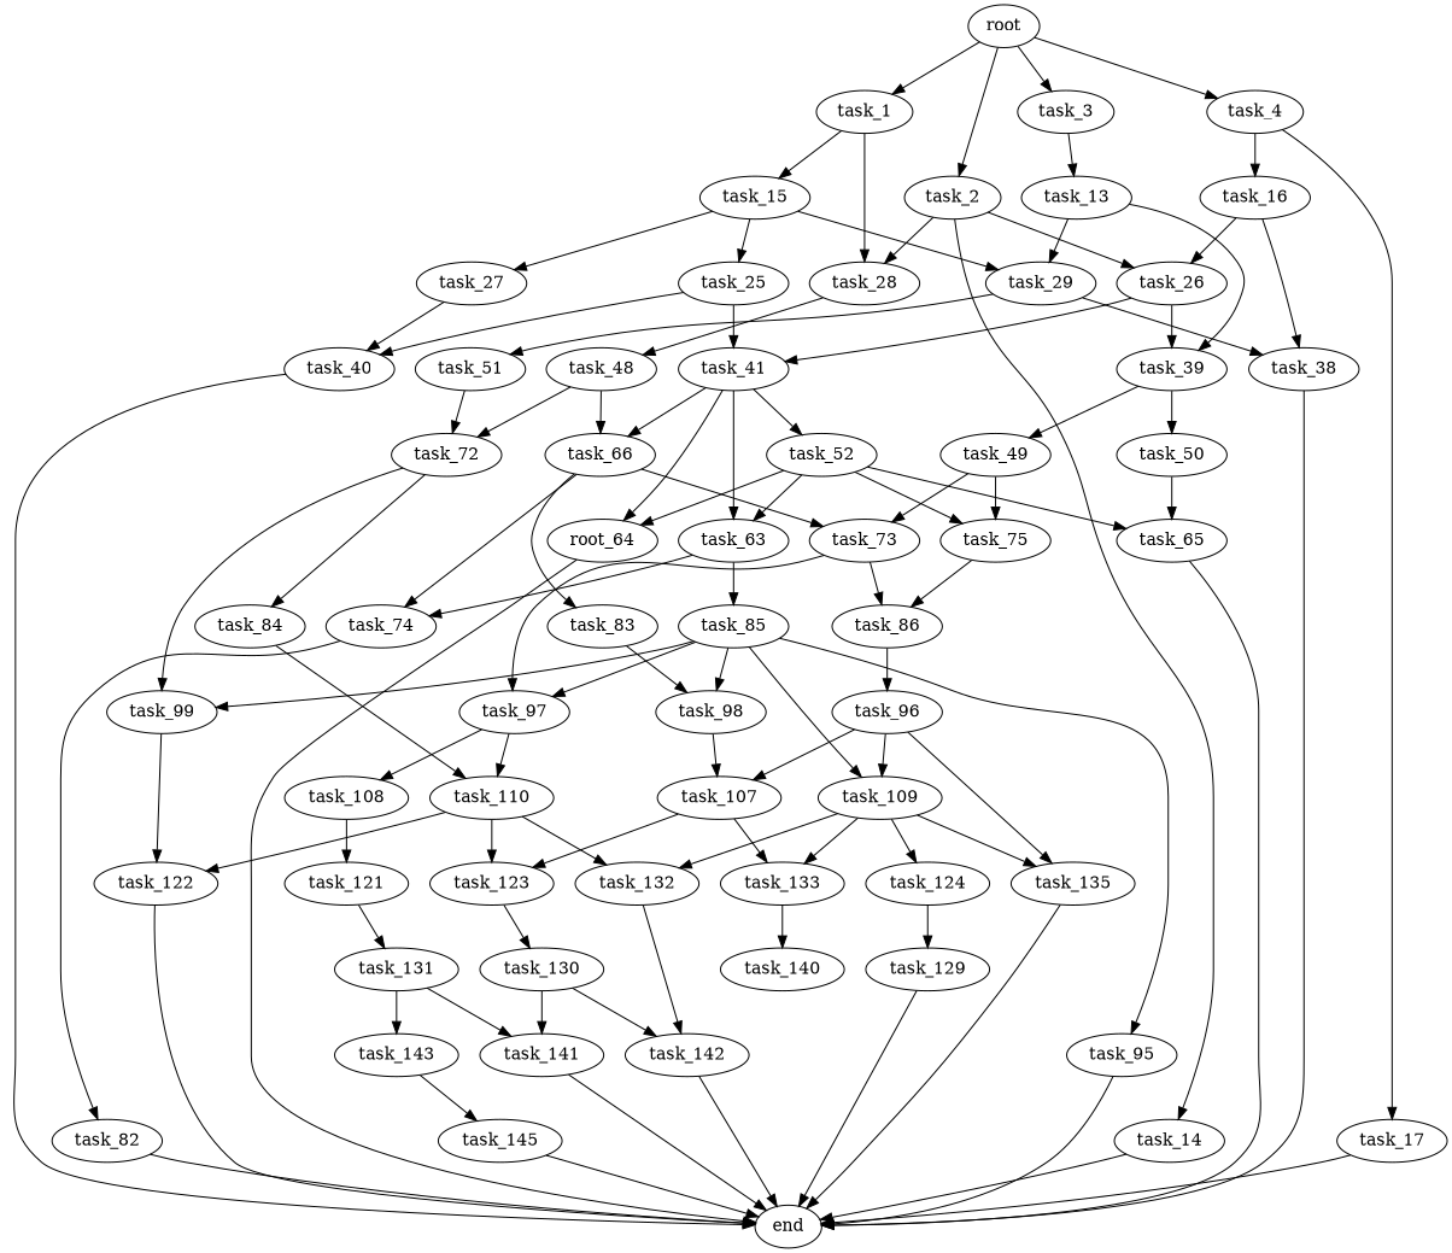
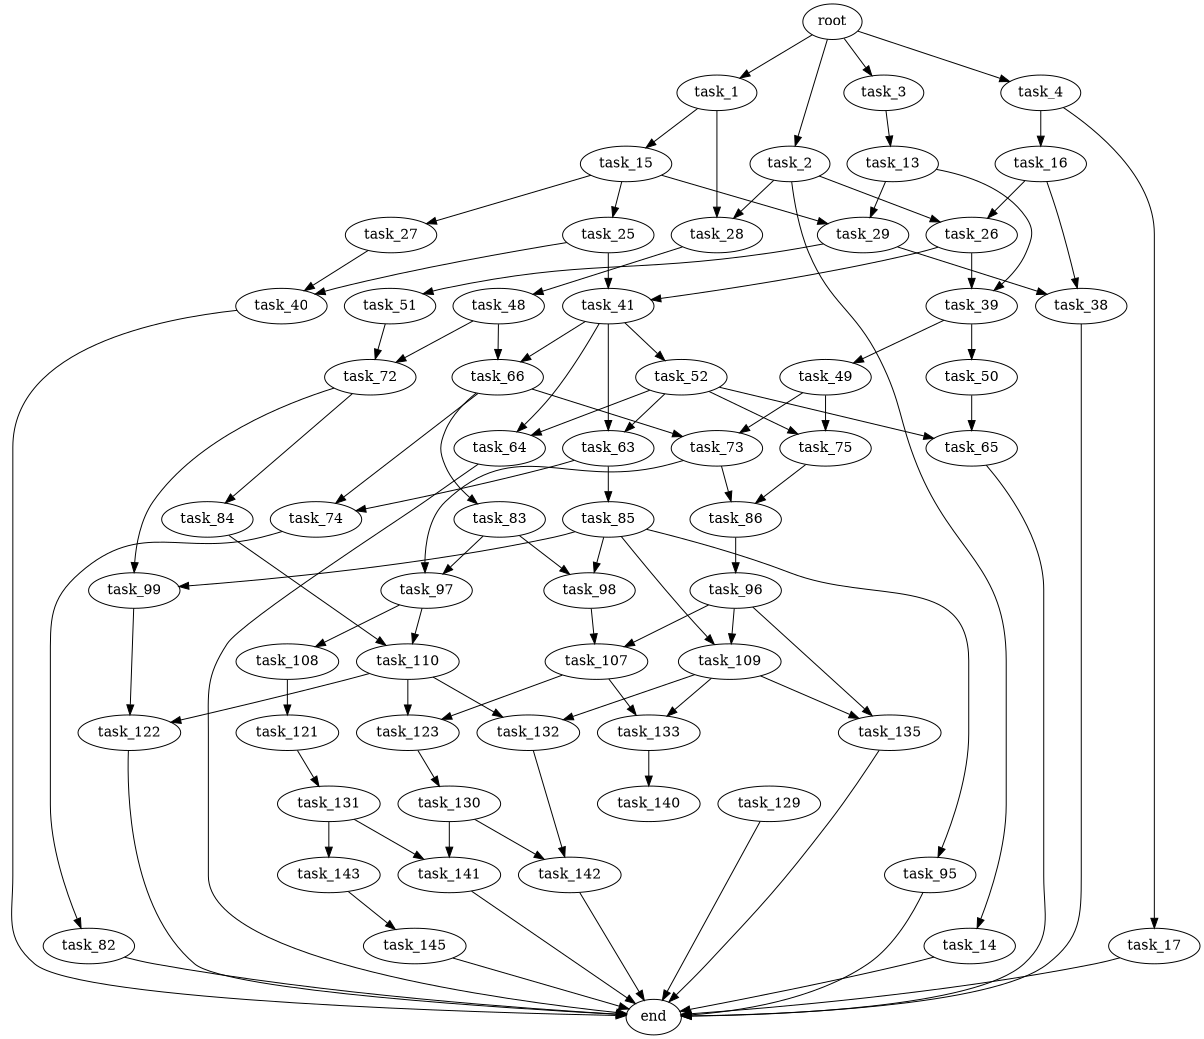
  digraph {
    root
    task_1
    task_2
    task_3
    task_4
    task_15
    task_28
    task_14
    task_26
    task_13
    task_16
    task_17
    task_29
    task_25
    task_27
    task_48
    end
    task_39
    task_41
    task_38
    task_51
    task_40
    task_66
    task_72
    task_49
    task_50
    task_52
    task_63
-   task_64 [label=root_64]
+   task_64
    task_73
    task_75
    task_65
    task_74
    task_85
    task_83
    task_84
    task_99
    task_86
    task_97
    task_82
    task_98
    task_95
    task_109
    task_110
    task_122
    task_96
    task_108
    task_107
    task_132
    n50 [label=task_135]
    task_133
-   task_124
    task_123
    task_121
    task_130
    task_142
    task_140
    task_129
    task_131
    task_141
    task_143
    task_145
    root -> task_1
    root -> task_2
    root -> task_3
    root -> task_4
    task_1 -> task_15
    task_1 -> task_28
    task_2 -> task_28
    task_2 -> task_14
    task_2 -> task_26
    task_3 -> task_13
    task_4 -> task_16
    task_4 -> task_17
    task_15 -> task_29
    task_15 -> task_25
    task_15 -> task_27
    task_28 -> task_48
    task_14 -> end
    task_26 -> task_39
    task_26 -> task_41
    task_13 -> task_29
    task_13 -> task_39
    task_16 -> task_26
    task_16 -> task_38
    task_17 -> end
    task_29 -> task_38
    task_29 -> task_51
    task_25 -> task_41
    task_25 -> task_40
    task_27 -> task_40
    task_48 -> task_66
    task_48 -> task_72
    task_39 -> task_49
    task_39 -> task_50
    task_41 -> task_66
    task_41 -> task_52
    task_41 -> task_63
    task_41 -> task_64
    task_38 -> end
    task_51 -> task_72
    task_40 -> end
    task_66 -> task_73
    task_66 -> task_74
    task_66 -> task_83
    task_72 -> task_84
    task_72 -> task_99
    task_49 -> task_73
    task_49 -> task_75
    task_50 -> task_65
    task_52 -> task_63
    task_52 -> task_64
    task_52 -> task_75
    task_52 -> task_65
    task_63 -> task_74
    task_63 -> task_85
    task_64 -> end
    task_73 -> task_86
    task_73 -> task_97
    task_75 -> task_86
    task_65 -> end
    task_74 -> task_82
    task_85 -> task_99
    task_85 -> task_98
    task_85 -> task_95
    task_85 -> task_109
-   task_85 -> task_97
+   task_83 -> task_97
    task_83 -> task_98
    task_84 -> task_110
    task_99 -> task_122
    task_86 -> task_96
    task_97 -> task_110
    task_97 -> task_108
    task_82 -> end
    task_98 -> task_107
    task_95 -> end
    task_109 -> task_132
    task_109 -> n50
    task_109 -> task_133
-   task_109 -> task_124
    task_110 -> task_122
    task_110 -> task_132
    task_110 -> task_123
    task_122 -> end
    task_96 -> task_109
    task_96 -> task_107
    task_96 -> n50
    task_108 -> task_121
    task_107 -> task_133
    task_107 -> task_123
    task_132 -> task_142
    n50 -> end
    task_133 -> task_140
-   task_124 -> task_129
    task_123 -> task_130
    task_121 -> task_131
    task_130 -> task_142
    task_130 -> task_141
    task_142 -> end
    task_129 -> end
    task_131 -> task_141
    task_131 -> task_143
    task_141 -> end
    task_143 -> task_145
    task_145 -> end
  }
